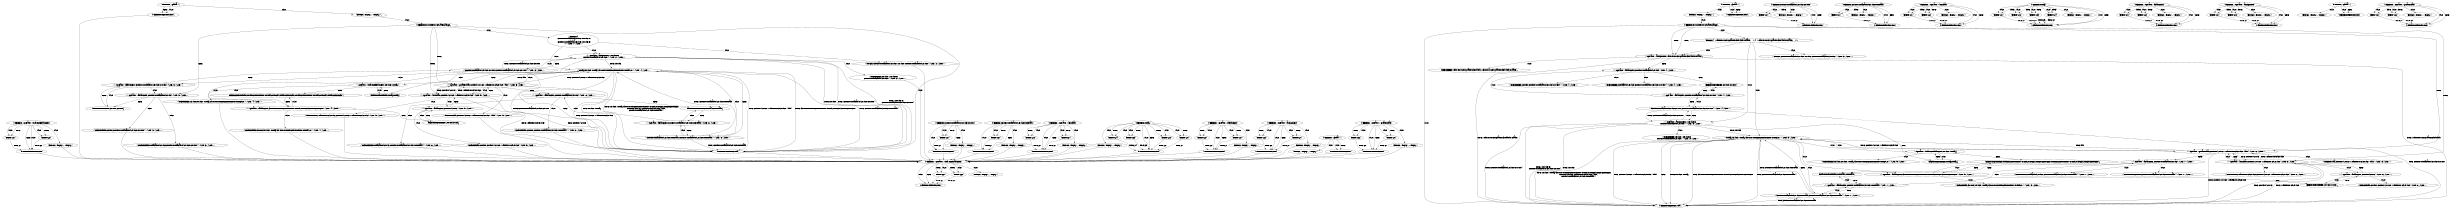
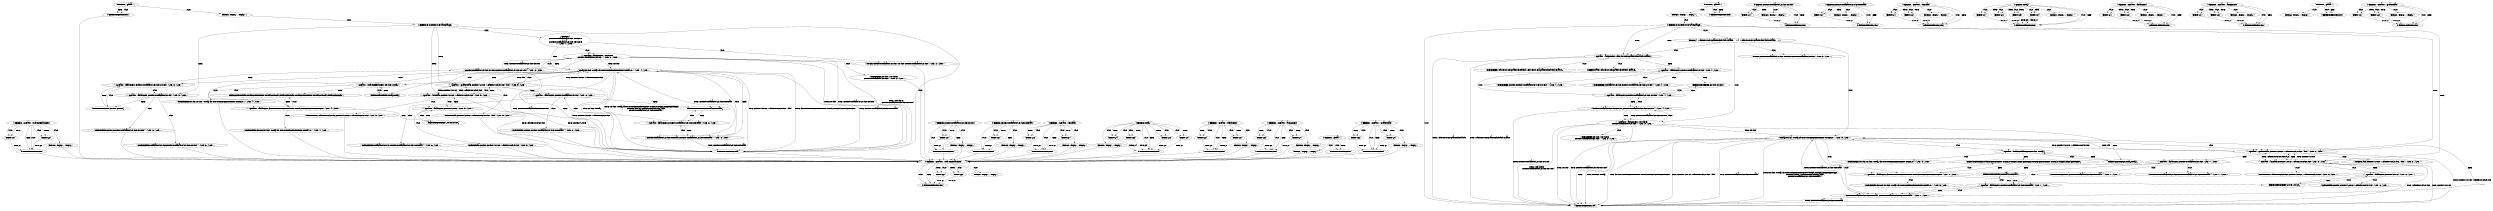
  digraph {
    n1 [label=<(METHOD,&lt;operator&gt;.indirectFieldAccess)>]
    n2 [label=<(PARAM,p1)>]
    n3 [label=<(PARAM,p2)>]
    n4 [label=<(BLOCK,&lt;empty&gt;,&lt;empty&gt;)>]
    n5 [label=<(METHOD_RETURN,ANY)>]
    n6 [label=<(METHOD,&lt;global&gt;)<SUB>1</SUB>>]
    n7 [label=<(BLOCK,&lt;empty&gt;,&lt;empty&gt;)<SUB>1</SUB>>]
    n8 [label=<(METHOD_RETURN,ANY)<SUB>1</SUB>>]
    n9 [label=<(METHOD,PromoResourceStateChange)<SUB>1</SUB>>]
    n10 [label=<(BLOCK,{   web_resource_update_scheduled_ = false;    ...,{   web_resource_update_scheduled_ = false;    ...)<SUB>1</SUB>>]
    n11 [label=<(&lt;operator&gt;.assignment,web_resource_update_scheduled_ = false)<SUB>2</SUB>>]
    n12 [label="<(&lt;operator&gt;.greaterThan,content::Source&lt;WebResourceService&gt;(this))<SUB>6</SUB>>"]
    n13 [label="<(&lt;operator&gt;.lessThan,content::Source&lt;WebResourceService)<SUB>6</SUB>>"]
    n14 [label=<(METHOD_RETURN,void)<SUB>1</SUB>>]
    n15 [label="<(LOCAL,content.NotificationService* service: content.NotificationService*)<SUB>3</SUB>>"]
    n16 [label="<(&lt;operator&gt;.assignment,* service =\n       content::NotificationService...)<SUB>3</SUB>>"]
    n17 [label="<(Notify,service-&gt;Notify(chrome::NOTIFICATION_PROMO_RESO...)<SUB>5</SUB>>"]
    n18 [label=<(IDENTIFIER,web_resource_update_scheduled_,web_resource_update_scheduled_ = false)<SUB>2</SUB>>]
+   n19 [label=<(LITERAL,false,web_resource_update_scheduled_ = false)<SUB>2</SUB>>]
    n20 [label="<(&lt;operator&gt;.fieldAccess,content::NotificationService)<SUB>4</SUB>>"]
    n21 [label="<(IDENTIFIER,service,* service =\n       content::NotificationService...)<SUB>3</SUB>>"]
    n22 [label="<(content.NotificationService.current,content::NotificationService::current())<SUB>4</SUB>>"]
    n23 [label=<(FIELD_IDENTIFIER,Notify,Notify)<SUB>5</SUB>>]
    n24 [label="<(&lt;operator&gt;.fieldAccess,content::NotificationService::current)<SUB>4</SUB>>"]
    n25 [label=<(FIELD_IDENTIFIER,current,current)<SUB>4</SUB>>]
    n26 [label="<(IDENTIFIER,content,content::NotificationService::current())<SUB>4</SUB>>"]
    n27 [label="<(IDENTIFIER,NotificationService,content::NotificationService::current())<SUB>4</SUB>>"]
    n28 [label=<(&lt;operator&gt;.indirectFieldAccess,service-&gt;Notify)<SUB>5</SUB>>]
    n29 [label="<(&lt;operator&gt;.fieldAccess,chrome::NOTIFICATION_PROMO_RESOURCE_STATE_CHANGED)<SUB>5</SUB>>"]
    n30 [label="<(content.NotificationService.NoDetails,content::NotificationService::NoDetails())<SUB>7</SUB>>"]
    n31 [label="<(IDENTIFIER,service,service-&gt;Notify(chrome::NOTIFICATION_PROMO_RESO...)<SUB>5</SUB>>"]
    n32 [label=<(FIELD_IDENTIFIER,NOTIFICATION_PROMO_RESOURCE_STATE_CHANGED,NOTIFICATION_PROMO_RESOURCE_STATE_CHANGED)<SUB>5</SUB>>]
    n33 [label="<(IDENTIFIER,chrome,service-&gt;Notify(chrome::NOTIFICATION_PROMO_RESO...)<SUB>5</SUB>>"]
    n34 [label=<(FIELD_IDENTIFIER,Source,Source)<SUB>6</SUB>>]
    n35 [label="<(LITERAL,this,content::Source&lt;WebResourceService&gt;(this))<SUB>6</SUB>>"]
    n36 [label="<(&lt;operator&gt;.fieldAccess,content::NotificationService)<SUB>7</SUB>>"]
    n37 [label="<(&lt;operator&gt;.fieldAccess,content::Source)<SUB>6</SUB>>"]
    n38 [label="<(IDENTIFIER,WebResourceService,content::Source&lt;WebResourceService)<SUB>6</SUB>>"]
    n39 [label="<(IDENTIFIER,content,content::Source&lt;WebResourceService)<SUB>6</SUB>>"]
    n40 [label="<(&lt;operator&gt;.fieldAccess,content::NotificationService::NoDetails)<SUB>7</SUB>>"]
    n41 [label=<(FIELD_IDENTIFIER,NoDetails,NoDetails)<SUB>7</SUB>>]
    n42 [label="<(IDENTIFIER,content,content::NotificationService::NoDetails())<SUB>7</SUB>>"]
    n43 [label="<(IDENTIFIER,NotificationService,content::NotificationService::NoDetails())<SUB>7</SUB>>"]
    n44 [label=<(METHOD,content.NotificationService.current)>]
    n45 [label=<(PARAM,p1)>]
    n46 [label=<(BLOCK,&lt;empty&gt;,&lt;empty&gt;)>]
    n47 [label=<(METHOD_RETURN,ANY)>]
    n48 [label=<(METHOD,content.NotificationService.NoDetails)>]
    n49 [label=<(PARAM,p1)>]
    n50 [label=<(BLOCK,&lt;empty&gt;,&lt;empty&gt;)>]
    n51 [label=<(METHOD_RETURN,ANY)>]
    n52 [label=<(METHOD,&lt;operator&gt;.lessThan)>]
    n53 [label=<(PARAM,p1)>]
    n54 [label=<(PARAM,p2)>]
    n55 [label=<(BLOCK,&lt;empty&gt;,&lt;empty&gt;)>]
    n56 [label=<(METHOD_RETURN,ANY)>]
    n57 [label=<(METHOD,Notify)>]
    n58 [label=<(PARAM,p1)>]
    n59 [label=<(PARAM,p2)>]
    n60 [label=<(PARAM,p3)>]
    n61 [label=<(PARAM,p4)>]
    n62 [label=<(BLOCK,&lt;empty&gt;,&lt;empty&gt;)>]
    n63 [label=<(METHOD_RETURN,ANY)>]
    n64 [label=<(METHOD,&lt;operator&gt;.fieldAccess)>]
    n65 [label=<(PARAM,p1)>]
    n66 [label=<(PARAM,p2)>]
    n67 [label=<(BLOCK,&lt;empty&gt;,&lt;empty&gt;)>]
    n68 [label=<(METHOD_RETURN,ANY)>]
    n69 [label=<(METHOD,&lt;operator&gt;.assignment)>]
    n70 [label=<(PARAM,p1)>]
    n71 [label=<(PARAM,p2)>]
    n72 [label=<(BLOCK,&lt;empty&gt;,&lt;empty&gt;)>]
    n73 [label=<(METHOD_RETURN,ANY)>]
    n74 [label=<(METHOD,&lt;global&gt;)<SUB>1</SUB>>]
    n75 [label=<(BLOCK,&lt;empty&gt;,&lt;empty&gt;)>]
    n76 [label=<(METHOD_RETURN,ANY)>]
    n77 [label=<(METHOD,&lt;operator&gt;.greaterThan)>]
    n78 [label=<(PARAM,p1)>]
    n79 [label=<(PARAM,p2)>]
    n80 [label=<(BLOCK,&lt;empty&gt;,&lt;empty&gt;)>]
    n81 [label=<(METHOD_RETURN,ANY)>]
    n82 [label=<(METHOD,&lt;operator&gt;.indirectFieldAccess)>]
    n83 [label=<(PARAM,p1)>]
    n84 [label=<(PARAM,p2)>]
    n85 [label=<(BLOCK,&lt;empty&gt;,&lt;empty&gt;)>]
    n86 [label=<(METHOD_RETURN,ANY)>]
    n87 [label=<(METHOD,&lt;global&gt;)<SUB>1</SUB>>]
    n88 [label=<(BLOCK,&lt;empty&gt;,&lt;empty&gt;)<SUB>1</SUB>>]
    n89 [label=<(METHOD_RETURN,ANY)<SUB>1</SUB>>]
    n90 [label=<(METHOD,PromoResourceStateChange)<SUB>1</SUB>>]
    n91 [label="<(BLOCK,{\n   content::NotificationService* service =\n  ...,{\n   content::NotificationService* service =\n  ...)<SUB>1</SUB>>"]
    n92 [label="<(&lt;operator&gt;.fieldAccess,content::NotificationService)<SUB>3</SUB>>"]
    n93 [label="<(&lt;operator&gt;.greaterThan,content::Source&lt;WebResourceService&gt;(this))<SUB>5</SUB>>"]
    n94 [label="<(&lt;operator&gt;.lessThan,content::Source&lt;WebResourceService)<SUB>5</SUB>>"]
    n95 [label=<(METHOD_RETURN,void)<SUB>1</SUB>>]
    n96 [label="<(LOCAL,content.NotificationService* service: content.NotificationService*)<SUB>2</SUB>>"]
    n97 [label="<(&lt;operator&gt;.assignment,* service =\n       content::NotificationService...)<SUB>2</SUB>>"]
    n98 [label="<(Notify,service-&gt;Notify(chrome::NOTIFICATION_PROMO_RESO...)<SUB>4</SUB>>"]
    n99 [label="<(IDENTIFIER,service,* service =\n       content::NotificationService...)<SUB>2</SUB>>"]
    n100 [label="<(content.NotificationService.current,content::NotificationService::current())<SUB>3</SUB>>"]
    n101 [label=<(FIELD_IDENTIFIER,Notify,Notify)<SUB>4</SUB>>]
    n102 [label="<(&lt;operator&gt;.fieldAccess,content::NotificationService::current)<SUB>3</SUB>>"]
    n103 [label=<(FIELD_IDENTIFIER,current,current)<SUB>3</SUB>>]
    n104 [label="<(IDENTIFIER,content,content::NotificationService::current())<SUB>3</SUB>>"]
    n105 [label="<(IDENTIFIER,NotificationService,content::NotificationService::current())<SUB>3</SUB>>"]
    n106 [label=<(&lt;operator&gt;.indirectFieldAccess,service-&gt;Notify)<SUB>4</SUB>>]
    n107 [label="<(&lt;operator&gt;.fieldAccess,chrome::NOTIFICATION_PROMO_RESOURCE_STATE_CHANGED)<SUB>4</SUB>>"]
    n108 [label="<(content.NotificationService.NoDetails,content::NotificationService::NoDetails())<SUB>6</SUB>>"]
    n109 [label="<(IDENTIFIER,service,service-&gt;Notify(chrome::NOTIFICATION_PROMO_RESO...)<SUB>4</SUB>>"]
    n110 [label=<(FIELD_IDENTIFIER,NOTIFICATION_PROMO_RESOURCE_STATE_CHANGED,NOTIFICATION_PROMO_RESOURCE_STATE_CHANGED)<SUB>4</SUB>>]
    n111 [label="<(IDENTIFIER,chrome,service-&gt;Notify(chrome::NOTIFICATION_PROMO_RESO...)<SUB>4</SUB>>"]
    n112 [label=<(FIELD_IDENTIFIER,Source,Source)<SUB>5</SUB>>]
    n113 [label="<(LITERAL,this,content::Source&lt;WebResourceService&gt;(this))<SUB>5</SUB>>"]
    n114 [label="<(&lt;operator&gt;.fieldAccess,content::NotificationService)<SUB>6</SUB>>"]
    n115 [label="<(&lt;operator&gt;.fieldAccess,content::Source)<SUB>5</SUB>>"]
    n116 [label="<(IDENTIFIER,WebResourceService,content::Source&lt;WebResourceService)<SUB>5</SUB>>"]
    n117 [label="<(IDENTIFIER,content,content::Source&lt;WebResourceService)<SUB>5</SUB>>"]
    n118 [label="<(&lt;operator&gt;.fieldAccess,content::NotificationService::NoDetails)<SUB>6</SUB>>"]
    n119 [label=<(FIELD_IDENTIFIER,NoDetails,NoDetails)<SUB>6</SUB>>]
    n120 [label="<(IDENTIFIER,content,content::NotificationService::NoDetails())<SUB>6</SUB>>"]
    n121 [label="<(IDENTIFIER,NotificationService,content::NotificationService::NoDetails())<SUB>6</SUB>>"]
    n122 [label=<(METHOD,content.NotificationService.current)>]
    n123 [label=<(PARAM,p1)>]
    n124 [label=<(BLOCK,&lt;empty&gt;,&lt;empty&gt;)>]
    n125 [label=<(METHOD_RETURN,ANY)>]
    n126 [label=<(METHOD,content.NotificationService.NoDetails)>]
    n127 [label=<(PARAM,p1)>]
    n128 [label=<(BLOCK,&lt;empty&gt;,&lt;empty&gt;)>]
    n129 [label=<(METHOD_RETURN,ANY)>]
    n130 [label=<(METHOD,&lt;operator&gt;.lessThan)>]
    n131 [label=<(PARAM,p1)>]
    n132 [label=<(PARAM,p2)>]
    n133 [label=<(BLOCK,&lt;empty&gt;,&lt;empty&gt;)>]
    n134 [label=<(METHOD_RETURN,ANY)>]
    n135 [label=<(METHOD,Notify)>]
    n136 [label=<(PARAM,p1)>]
    n137 [label=<(PARAM,p2)>]
    n138 [label=<(PARAM,p3)>]
    n139 [label=<(PARAM,p4)>]
    n140 [label=<(BLOCK,&lt;empty&gt;,&lt;empty&gt;)>]
    n141 [label=<(METHOD_RETURN,ANY)>]
    n142 [label=<(METHOD,&lt;operator&gt;.fieldAccess)>]
    n143 [label=<(PARAM,p1)>]
    n144 [label=<(PARAM,p2)>]
    n145 [label=<(BLOCK,&lt;empty&gt;,&lt;empty&gt;)>]
    n146 [label=<(METHOD_RETURN,ANY)>]
    n147 [label=<(METHOD,&lt;operator&gt;.assignment)>]
    n148 [label=<(PARAM,p1)>]
    n149 [label=<(PARAM,p2)>]
    n150 [label=<(BLOCK,&lt;empty&gt;,&lt;empty&gt;)>]
    n151 [label=<(METHOD_RETURN,ANY)>]
    n152 [label=<(METHOD,&lt;global&gt;)<SUB>1</SUB>>]
    n153 [label=<(BLOCK,&lt;empty&gt;,&lt;empty&gt;)>]
    n154 [label=<(METHOD_RETURN,ANY)>]
    n155 [label=<(METHOD,&lt;operator&gt;.greaterThan)>]
    n156 [label=<(PARAM,p1)>]
    n157 [label=<(PARAM,p2)>]
    n158 [label=<(BLOCK,&lt;empty&gt;,&lt;empty&gt;)>]
    n159 [label=<(METHOD_RETURN,ANY)>]
    n1 -> n2 [label="AST: "]
    n1 -> n2 [label="DDG: "]
    n1 -> n3 [label="AST: "]
    n1 -> n3 [label="DDG: "]
    n1 -> n4 [label="AST: "]
    n1 -> n5 [label="AST: "]
    n1 -> n5 [label="CFG: "]
    n2 -> n5 [label="DDG: p1"]
    n3 -> n5 [label="DDG: p2"]
    n6 -> n7 [label="AST: "]
    n6 -> n8 [label="AST: "]
    n6 -> n8 [label="CFG: "]
    n7 -> n9 [label="AST: "]
    n9 -> n10 [label="AST: "]
    n9 -> n11 [label="CFG: "]
    n9 -> n11 [label="DDG: "]
    n9 -> n12 [label="DDG: "]
    n9 -> n13 [label="DDG: "]
    n9 -> n14 [label="AST: "]
    n10 -> n11 [label="AST: "]
    n10 -> n15 [label="AST: "]
    n10 -> n16 [label="AST: "]
    n10 -> n17 [label="AST: "]
    n11 -> n14 [label="DDG: web_resource_update_scheduled_ = false"]
    n11 -> n14 [label="DDG: web_resource_update_scheduled_"]
    n11 -> n18 [label="AST: "]
+   n11 -> n19 [label="AST: "]
    n11 -> n20 [label="CFG: "]
    n12 -> n13 [label="AST: "]
    n12 -> n14 [label="DDG: content::Source&lt;WebResourceService"]
    n12 -> n17 [label="DDG: content::Source&lt;WebResourceService"]
    n12 -> n17 [label="DDG: this"]
    n12 -> n35 [label="AST: "]
    n12 -> n36 [label="CFG: "]
    n13 -> n12 [label="CFG: "]
    n13 -> n12 [label="DDG: content::Source"]
    n13 -> n12 [label="DDG: WebResourceService"]
    n13 -> n14 [label="DDG: content::Source"]
    n13 -> n14 [label="DDG: WebResourceService"]
    n13 -> n37 [label="AST: "]
    n13 -> n38 [label="AST: "]
    n16 -> n14 [label="DDG: service"]
    n16 -> n14 [label="DDG: content::NotificationService::current()"]
    n16 -> n14 [label="DDG: * service =\n       content::NotificationService::current()"]
    n16 -> n17 [label="DDG: service"]
    n16 -> n21 [label="AST: "]
    n16 -> n22 [label="AST: "]
    n16 -> n23 [label="CFG: "]
    n17 -> n12 [label="AST: "]
    n17 -> n14 [label="CFG: "]
    n17 -> n14 [label="DDG: service-&gt;Notify"]
    n17 -> n14 [label="DDG: chrome::NOTIFICATION_PROMO_RESOURCE_STATE_CHANGED"]
    n17 -> n14 [label="DDG: content::Source&lt;WebResourceService&gt;(this)"]
    n17 -> n14 [label="DDG: content::NotificationService::NoDetails()"]
    n17 -> n14 [label="DDG: service-&gt;Notify(chrome::NOTIFICATION_PROMO_RESOURCE_STATE_CHANGED,\n                  content::Source&lt;WebResourceService&gt;(this),\n                  content::NotificationService::NoDetails())"]
    n17 -> n28 [label="AST: "]
    n17 -> n29 [label="AST: "]
    n17 -> n30 [label="AST: "]
    n20 -> n25 [label="CFG: "]
    n20 -> n26 [label="AST: "]
    n20 -> n27 [label="AST: "]
    n22 -> n14 [label="DDG: content::NotificationService::current"]
    n22 -> n16 [label="CFG: "]
    n22 -> n16 [label="DDG: content::NotificationService::current"]
    n22 -> n24 [label="AST: "]
    n23 -> n28 [label="CFG: "]
    n24 -> n20 [label="AST: "]
    n24 -> n22 [label="CFG: "]
    n24 -> n25 [label="AST: "]
    n25 -> n24 [label="CFG: "]
    n28 -> n23 [label="AST: "]
    n28 -> n31 [label="AST: "]
    n28 -> n32 [label="CFG: "]
    n29 -> n32 [label="AST: "]
    n29 -> n33 [label="AST: "]
    n29 -> n34 [label="CFG: "]
    n30 -> n14 [label="DDG: content::NotificationService::NoDetails"]
    n30 -> n17 [label="CFG: "]
    n30 -> n17 [label="DDG: content::NotificationService::NoDetails"]
    n30 -> n40 [label="AST: "]
    n32 -> n29 [label="CFG: "]
    n34 -> n37 [label="CFG: "]
    n36 -> n41 [label="CFG: "]
    n36 -> n42 [label="AST: "]
    n36 -> n43 [label="AST: "]
    n37 -> n13 [label="CFG: "]
    n37 -> n34 [label="AST: "]
    n37 -> n39 [label="AST: "]
    n40 -> n30 [label="CFG: "]
    n40 -> n36 [label="AST: "]
    n40 -> n41 [label="AST: "]
    n41 -> n40 [label="CFG: "]
    n44 -> n45 [label="AST: "]
    n44 -> n45 [label="DDG: "]
    n44 -> n46 [label="AST: "]
    n44 -> n47 [label="AST: "]
    n44 -> n47 [label="CFG: "]
    n45 -> n47 [label="DDG: p1"]
    n48 -> n49 [label="AST: "]
    n48 -> n49 [label="DDG: "]
    n48 -> n50 [label="AST: "]
    n48 -> n51 [label="AST: "]
    n48 -> n51 [label="CFG: "]
    n49 -> n51 [label="DDG: p1"]
    n52 -> n53 [label="AST: "]
    n52 -> n53 [label="DDG: "]
    n52 -> n54 [label="AST: "]
    n52 -> n54 [label="DDG: "]
    n52 -> n55 [label="AST: "]
    n52 -> n56 [label="AST: "]
    n52 -> n56 [label="CFG: "]
    n53 -> n56 [label="DDG: p1"]
    n54 -> n56 [label="DDG: p2"]
    n57 -> n58 [label="AST: "]
    n57 -> n58 [label="DDG: "]
    n57 -> n59 [label="AST: "]
    n57 -> n59 [label="DDG: "]
    n57 -> n60 [label="AST: "]
    n57 -> n60 [label="DDG: "]
    n57 -> n61 [label="AST: "]
    n57 -> n61 [label="DDG: "]
    n57 -> n62 [label="AST: "]
    n57 -> n63 [label="AST: "]
    n57 -> n63 [label="CFG: "]
    n58 -> n63 [label="DDG: p1"]
    n59 -> n63 [label="DDG: p2"]
    n60 -> n63 [label="DDG: p3"]
    n61 -> n63 [label="DDG: p4"]
    n64 -> n65 [label="AST: "]
    n64 -> n65 [label="DDG: "]
    n64 -> n66 [label="AST: "]
    n64 -> n66 [label="DDG: "]
    n64 -> n67 [label="AST: "]
    n64 -> n68 [label="AST: "]
    n64 -> n68 [label="CFG: "]
    n65 -> n68 [label="DDG: p1"]
    n66 -> n68 [label="DDG: p2"]
    n69 -> n70 [label="AST: "]
    n69 -> n70 [label="DDG: "]
    n69 -> n71 [label="AST: "]
    n69 -> n71 [label="DDG: "]
    n69 -> n72 [label="AST: "]
    n69 -> n73 [label="AST: "]
    n69 -> n73 [label="CFG: "]
    n70 -> n73 [label="DDG: p1"]
    n71 -> n73 [label="DDG: p2"]
    n74 -> n75 [label="AST: "]
    n74 -> n76 [label="AST: "]
    n74 -> n76 [label="CFG: "]
    n77 -> n78 [label="AST: "]
    n77 -> n78 [label="DDG: "]
    n77 -> n79 [label="AST: "]
    n77 -> n79 [label="DDG: "]
    n77 -> n80 [label="AST: "]
    n77 -> n81 [label="AST: "]
    n77 -> n81 [label="CFG: "]
    n78 -> n81 [label="DDG: p1"]
    n79 -> n81 [label="DDG: p2"]
    n82 -> n83 [label="AST: "]
    n82 -> n83 [label="DDG: "]
    n82 -> n84 [label="AST: "]
    n82 -> n84 [label="DDG: "]
    n82 -> n85 [label="AST: "]
    n82 -> n86 [label="AST: "]
    n82 -> n86 [label="CFG: "]
    n83 -> n86 [label="DDG: p1"]
    n84 -> n86 [label="DDG: p2"]
    n85 -> n1
    n86 -> n1
    n87 -> n88 [label="AST: "]
    n87 -> n89 [label="AST: "]
    n87 -> n89 [label="CFG: "]
    n88 -> n90 [label="AST: "]
    n89 -> n1
    n90 -> n91 [label="AST: "]
    n90 -> n92 [label="CFG: "]
    n90 -> n93 [label="DDG: "]
    n90 -> n94 [label="DDG: "]
    n90 -> n95 [label="AST: "]
    n91 -> n96 [label="AST: "]
    n91 -> n97 [label="AST: "]
    n91 -> n98 [label="AST: "]
    n92 -> n103 [label="CFG: "]
    n92 -> n104 [label="AST: "]
    n92 -> n105 [label="AST: "]
    n93 -> n94 [label="AST: "]
    n93 -> n95 [label="DDG: content::Source&lt;WebResourceService"]
    n93 -> n98 [label="DDG: content::Source&lt;WebResourceService"]
    n93 -> n98 [label="DDG: this"]
    n93 -> n113 [label="AST: "]
    n93 -> n114 [label="CFG: "]
    n94 -> n93 [label="CFG: "]
    n94 -> n93 [label="DDG: content::Source"]
    n94 -> n93 [label="DDG: WebResourceService"]
    n94 -> n95 [label="DDG: content::Source"]
    n94 -> n95 [label="DDG: WebResourceService"]
    n94 -> n115 [label="AST: "]
    n94 -> n116 [label="AST: "]
    n95 -> n1
    n96 -> n1
    n97 -> n95 [label="DDG: service"]
    n97 -> n95 [label="DDG: content::NotificationService::current()"]
    n97 -> n95 [label="DDG: * service =\n       content::NotificationService::current()"]
    n97 -> n98 [label="DDG: service"]
    n97 -> n99 [label="AST: "]
    n97 -> n100 [label="AST: "]
    n97 -> n101 [label="CFG: "]
    n98 -> n93 [label="AST: "]
    n98 -> n95 [label="CFG: "]
    n98 -> n95 [label="DDG: service-&gt;Notify"]
    n98 -> n95 [label="DDG: chrome::NOTIFICATION_PROMO_RESOURCE_STATE_CHANGED"]
    n98 -> n95 [label="DDG: content::Source&lt;WebResourceService&gt;(this)"]
    n98 -> n95 [label="DDG: content::NotificationService::NoDetails()"]
    n98 -> n95 [label="DDG: service-&gt;Notify(chrome::NOTIFICATION_PROMO_RESOURCE_STATE_CHANGED,\n                  content::Source&lt;WebResourceService&gt;(this),\n                  content::NotificationService::NoDetails())"]
    n98 -> n106 [label="AST: "]
    n98 -> n107 [label="AST: "]
    n98 -> n108 [label="AST: "]
    n99 -> n1
    n100 -> n95 [label="DDG: content::NotificationService::current"]
    n100 -> n97 [label="CFG: "]
    n100 -> n97 [label="DDG: content::NotificationService::current"]
    n100 -> n102 [label="AST: "]
    n101 -> n106 [label="CFG: "]
    n102 -> n92 [label="AST: "]
    n102 -> n100 [label="CFG: "]
    n102 -> n103 [label="AST: "]
    n103 -> n102 [label="CFG: "]
    n104 -> n1
    n105 -> n1
    n106 -> n101 [label="AST: "]
    n106 -> n109 [label="AST: "]
    n106 -> n110 [label="CFG: "]
    n107 -> n110 [label="AST: "]
    n107 -> n111 [label="AST: "]
    n107 -> n112 [label="CFG: "]
    n108 -> n95 [label="DDG: content::NotificationService::NoDetails"]
    n108 -> n98 [label="CFG: "]
    n108 -> n98 [label="DDG: content::NotificationService::NoDetails"]
    n108 -> n118 [label="AST: "]
    n109 -> n1
    n110 -> n107 [label="CFG: "]
    n111 -> n1
    n112 -> n115 [label="CFG: "]
    n113 -> n1
    n114 -> n119 [label="CFG: "]
    n114 -> n120 [label="AST: "]
    n114 -> n121 [label="AST: "]
    n115 -> n94 [label="CFG: "]
    n115 -> n112 [label="AST: "]
    n115 -> n117 [label="AST: "]
    n116 -> n1
    n117 -> n1
    n118 -> n108 [label="CFG: "]
    n118 -> n114 [label="AST: "]
    n118 -> n119 [label="AST: "]
    n119 -> n118 [label="CFG: "]
    n120 -> n1
    n121 -> n1
    n122 -> n123 [label="AST: "]
    n122 -> n123 [label="DDG: "]
    n122 -> n124 [label="AST: "]
    n122 -> n125 [label="AST: "]
    n122 -> n125 [label="CFG: "]
    n123 -> n125 [label="DDG: p1"]
    n124 -> n1
    n125 -> n1
    n126 -> n127 [label="AST: "]
    n126 -> n127 [label="DDG: "]
    n126 -> n128 [label="AST: "]
    n126 -> n129 [label="AST: "]
    n126 -> n129 [label="CFG: "]
    n127 -> n129 [label="DDG: p1"]
    n128 -> n1
    n129 -> n1
    n130 -> n131 [label="AST: "]
    n130 -> n131 [label="DDG: "]
    n130 -> n132 [label="AST: "]
    n130 -> n132 [label="DDG: "]
    n130 -> n133 [label="AST: "]
    n130 -> n134 [label="AST: "]
    n130 -> n134 [label="CFG: "]
    n131 -> n134 [label="DDG: p1"]
    n132 -> n134 [label="DDG: p2"]
    n133 -> n1
    n134 -> n1
    n135 -> n136 [label="AST: "]
    n135 -> n136 [label="DDG: "]
    n135 -> n137 [label="AST: "]
    n135 -> n137 [label="DDG: "]
    n135 -> n138 [label="AST: "]
    n135 -> n138 [label="DDG: "]
    n135 -> n139 [label="AST: "]
    n135 -> n139 [label="DDG: "]
    n135 -> n140 [label="AST: "]
    n135 -> n141 [label="AST: "]
    n135 -> n141 [label="CFG: "]
    n136 -> n141 [label="DDG: p1"]
    n137 -> n141 [label="DDG: p2"]
    n138 -> n141 [label="DDG: p3"]
    n139 -> n141 [label="DDG: p4"]
    n140 -> n1
    n141 -> n1
    n142 -> n143 [label="AST: "]
    n142 -> n143 [label="DDG: "]
    n142 -> n144 [label="AST: "]
    n142 -> n144 [label="DDG: "]
    n142 -> n145 [label="AST: "]
    n142 -> n146 [label="AST: "]
    n142 -> n146 [label="CFG: "]
    n143 -> n146 [label="DDG: p1"]
    n144 -> n146 [label="DDG: p2"]
    n145 -> n1
    n146 -> n1
    n147 -> n148 [label="AST: "]
    n147 -> n148 [label="DDG: "]
    n147 -> n149 [label="AST: "]
    n147 -> n149 [label="DDG: "]
    n147 -> n150 [label="AST: "]
    n147 -> n151 [label="AST: "]
    n147 -> n151 [label="CFG: "]
    n148 -> n151 [label="DDG: p1"]
    n149 -> n151 [label="DDG: p2"]
    n150 -> n1
    n151 -> n1
    n152 -> n153 [label="AST: "]
    n152 -> n154 [label="AST: "]
    n152 -> n154 [label="CFG: "]
    n153 -> n1
    n154 -> n1
    n155 -> n156 [label="AST: "]
    n155 -> n156 [label="DDG: "]
    n155 -> n157 [label="AST: "]
    n155 -> n157 [label="DDG: "]
    n155 -> n158 [label="AST: "]
    n155 -> n159 [label="AST: "]
    n155 -> n159 [label="CFG: "]
    n156 -> n159 [label="DDG: p1"]
    n157 -> n159 [label="DDG: p2"]
    n158 -> n1
    n159 -> n1
  }
